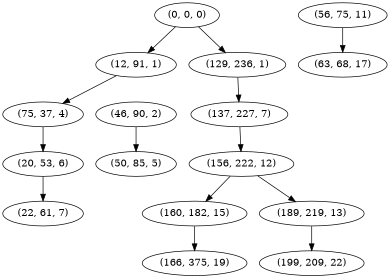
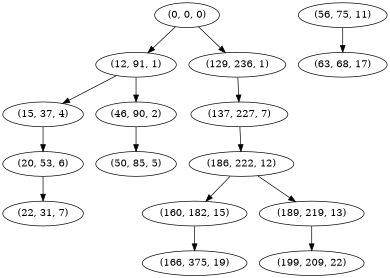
  digraph {
    "(0, 0, 0)"
    "(12, 91, 1)"
    "(129, 236, 1)"
-   "(15, 37, 4)" [label="(75, 37, 4)"]
+   "(15, 37, 4)"
    "(46, 90, 2)"
    "(137, 227, 7)"
    n7 [label="(20, 53, 6)"]
    "(50, 85, 5)"
-   "(22, 31, 7)" [label="(22, 61, 7)"]
+   "(22, 31, 7)"
    "(56, 75, 11)"
    "(63, 68, 17)"
-   "(156, 222, 12)"
+   "(156, 222, 12)" [label="(186, 222, 12)"]
    "(160, 182, 15)"
    "(189, 219, 13)"
    n15 [label="(166, 375, 19)"]
    "(199, 209, 22)"
    "(0, 0, 0)" -> "(12, 91, 1)"
    "(0, 0, 0)" -> "(129, 236, 1)"
    "(12, 91, 1)" -> "(15, 37, 4)"
+   "(12, 91, 1)" -> "(46, 90, 2)"
    "(129, 236, 1)" -> "(137, 227, 7)"
    "(15, 37, 4)" -> n7
    "(46, 90, 2)" -> "(50, 85, 5)"
    "(137, 227, 7)" -> "(156, 222, 12)"
    n7 -> "(22, 31, 7)"
    "(56, 75, 11)" -> "(63, 68, 17)"
    "(156, 222, 12)" -> "(160, 182, 15)"
    "(156, 222, 12)" -> "(189, 219, 13)"
    "(160, 182, 15)" -> n15
    "(189, 219, 13)" -> "(199, 209, 22)"
  }
